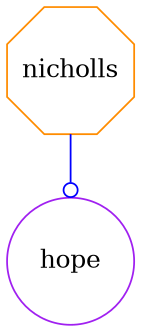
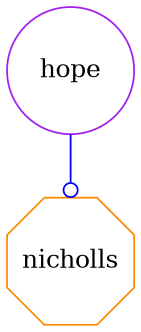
  digraph {
    node [fillcolor=white fixedsize=true style=filled]
    hope [height=1 shape=ellipse width=1 color=purple]
    nicholls [height=1 shape=octagon width=1 color=darkorange]
-   nicholls -> hope [arrowhead=odot color=blue penwidth=1 style=bold]
+   hope -> nicholls [arrowhead=odot color=blue penwidth=1 style=bold]
  }
